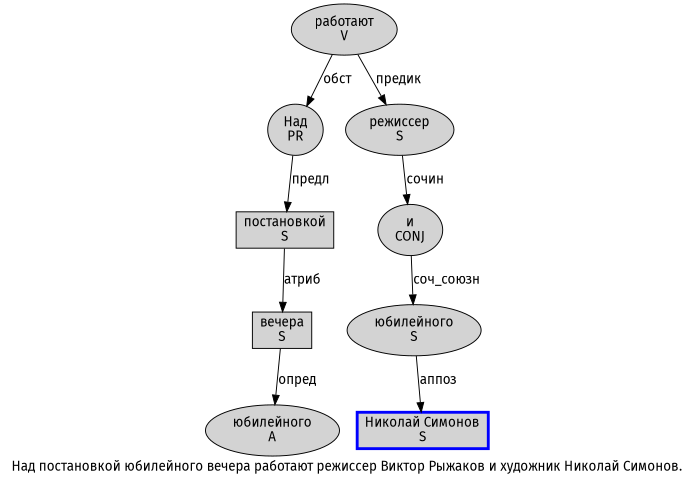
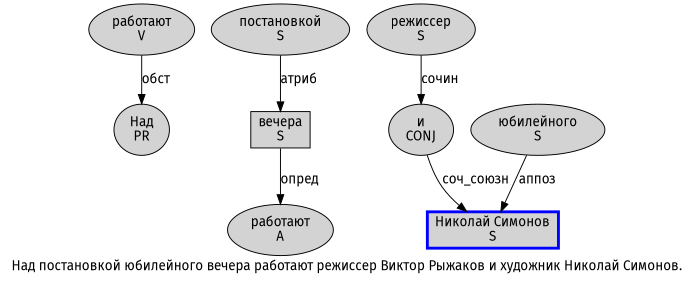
  digraph {
    fontname="Fira Sans"
    label="Над постановкой юбилейного вечера работают режиссер Виктор Рыжаков и художник Николай Симонов."
    node [fillcolor=lightgray fontname="Fira Sans" penwidth=1 shape=ellipse style=filled]
    edge [fontname="Fira Sans"]
    n1 [label="Над\nPR"]
-   n2 [label="постановкой\nS" shape=box]
+   n2 [label="постановкой\nS"]
    n3 [label="вечера\nS" shape=box]
-   n4 [label="юбилейного\nA"]
+   n4 [label="работают\nA"]
    n5 [label="работают\nV"]
    n6 [label="режиссер\nS"]
    n7 [label="и\nCONJ"]
    n8 [label="юбилейного\nS"]
    n9 [color=blue label="Николай Симонов\nS" penwidth=3 shape=box]
-   n1 -> n2 [label="предл"]
    n2 -> n3 [label="атриб"]
    n3 -> n4 [label="опред"]
    n5 -> n1 [label="обст"]
-   n5 -> n6 [label="предик"]
    n6 -> n7 [label="сочин"]
-   n7 -> n8 [label="соч_союзн"]
+   n7 -> n9 [label="соч_союзн"]
    n8 -> n9 [label="аппоз"]
  }
